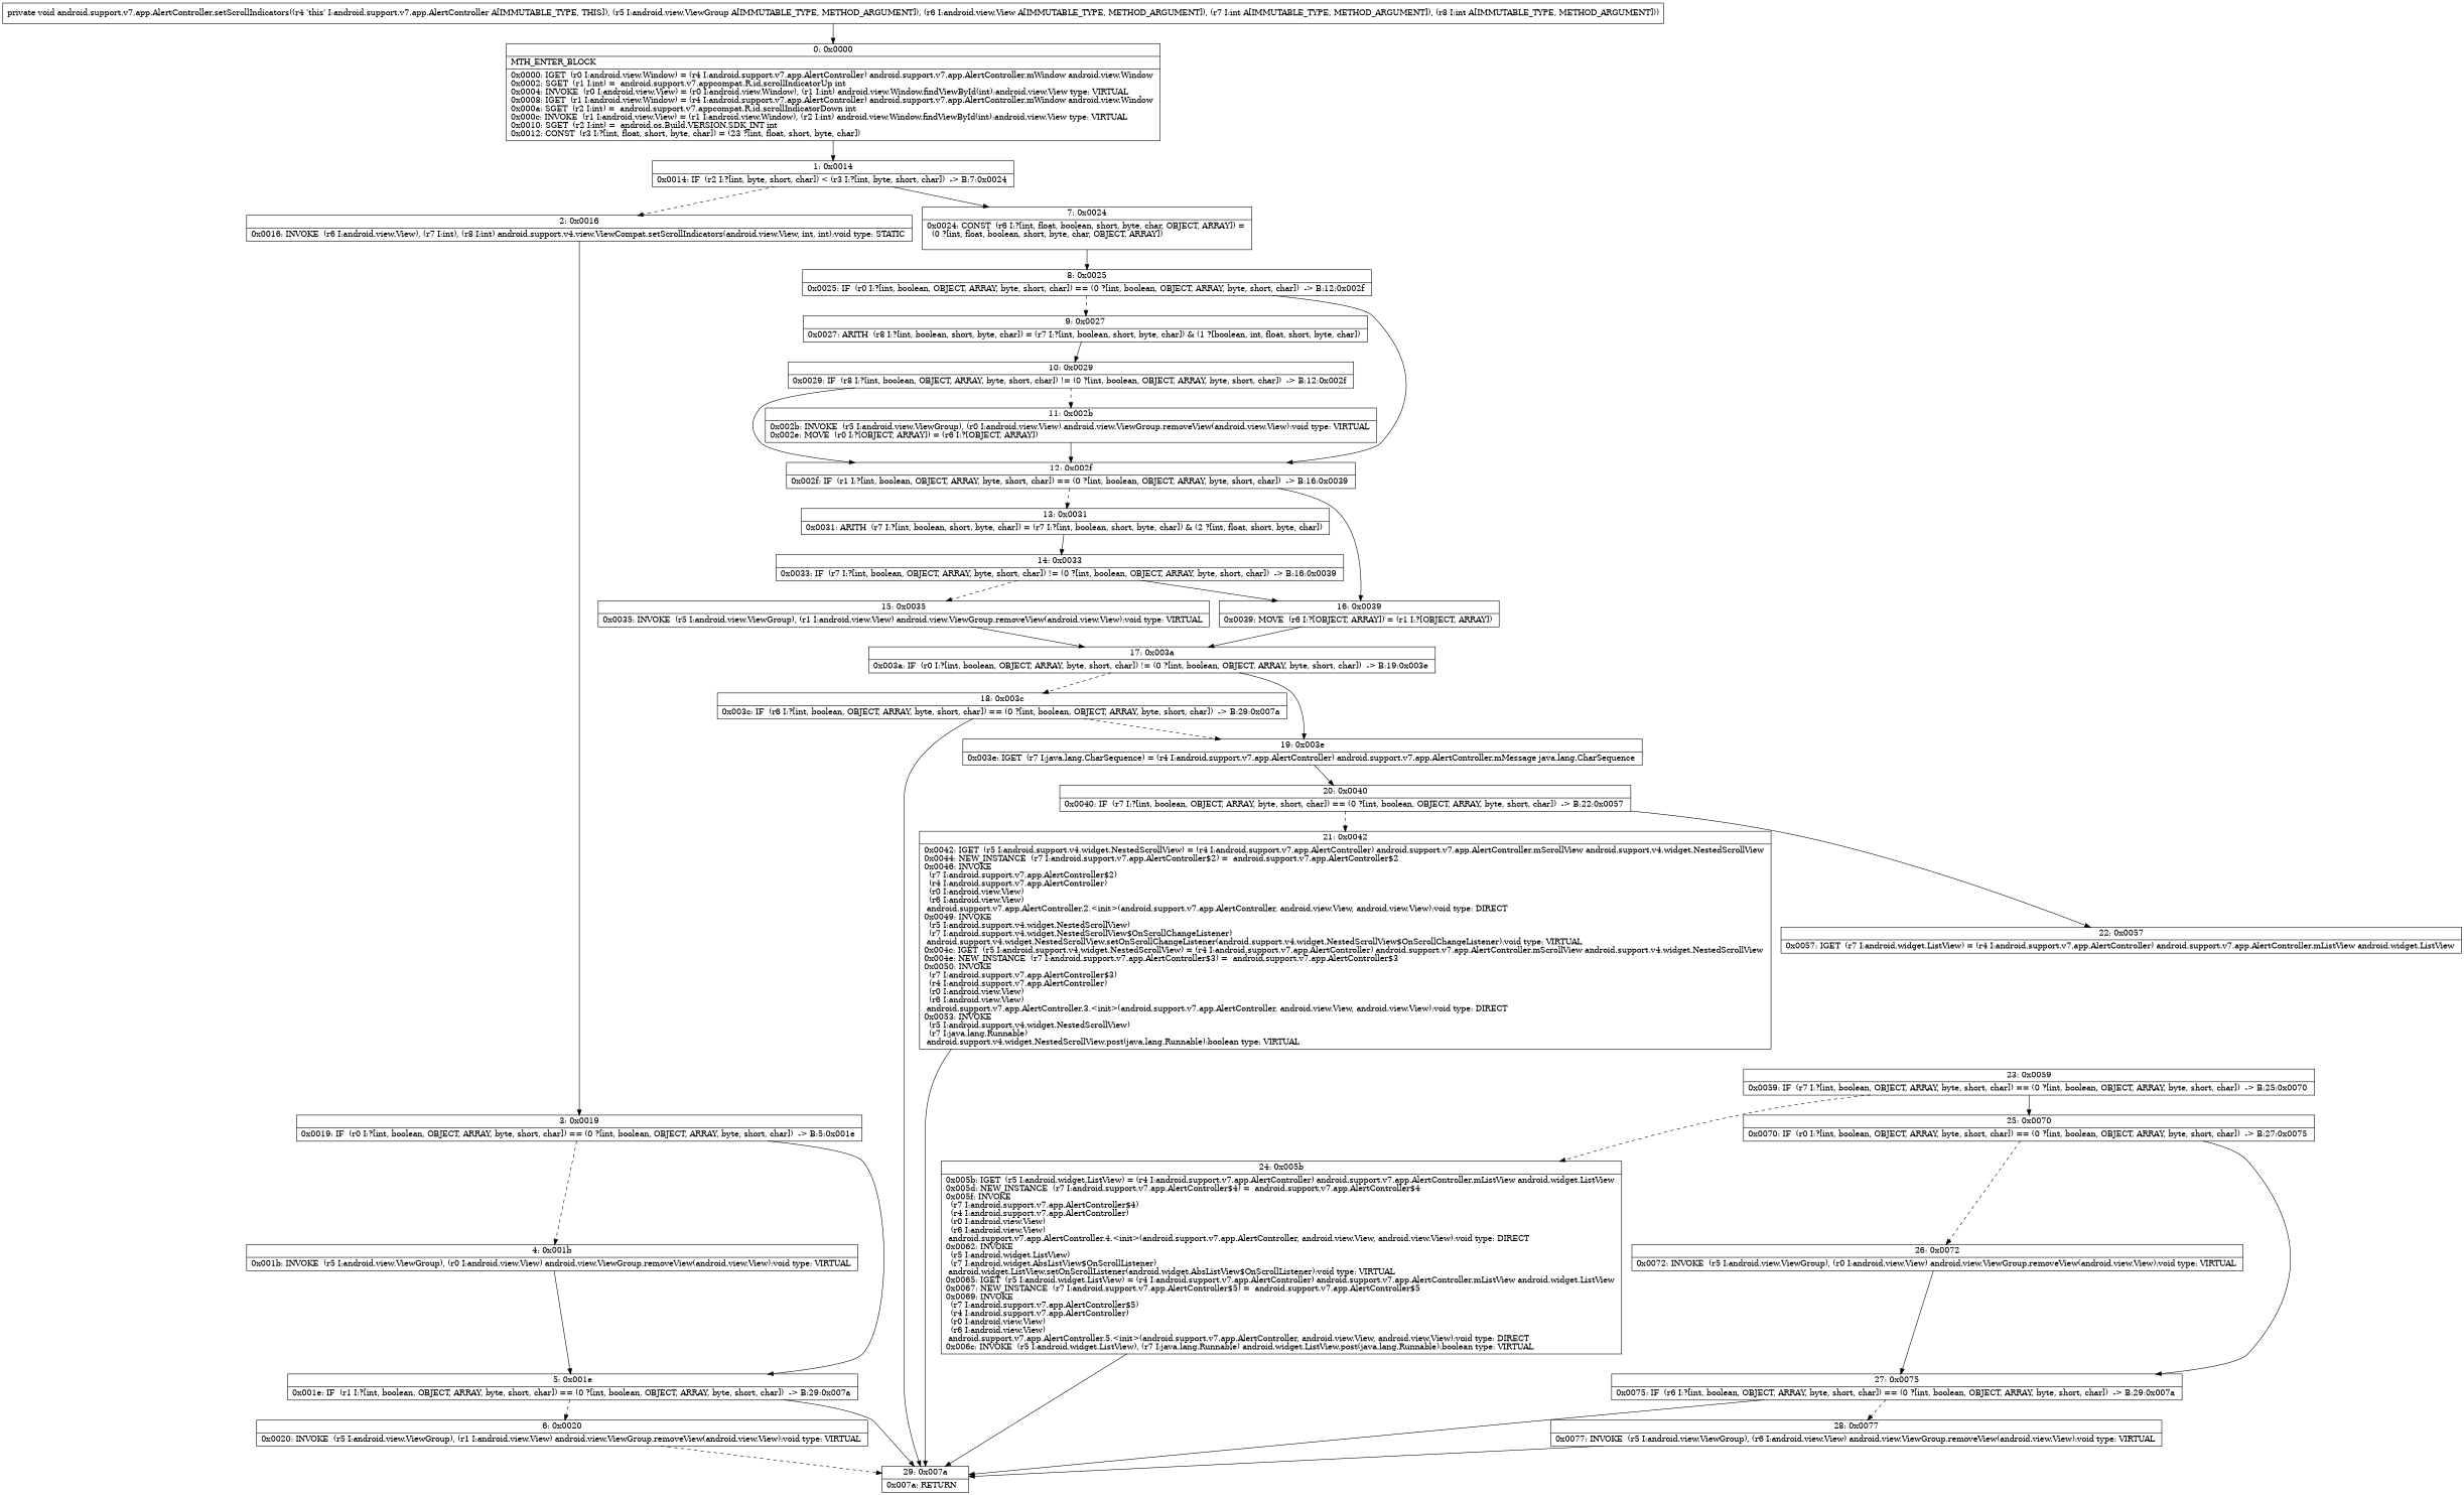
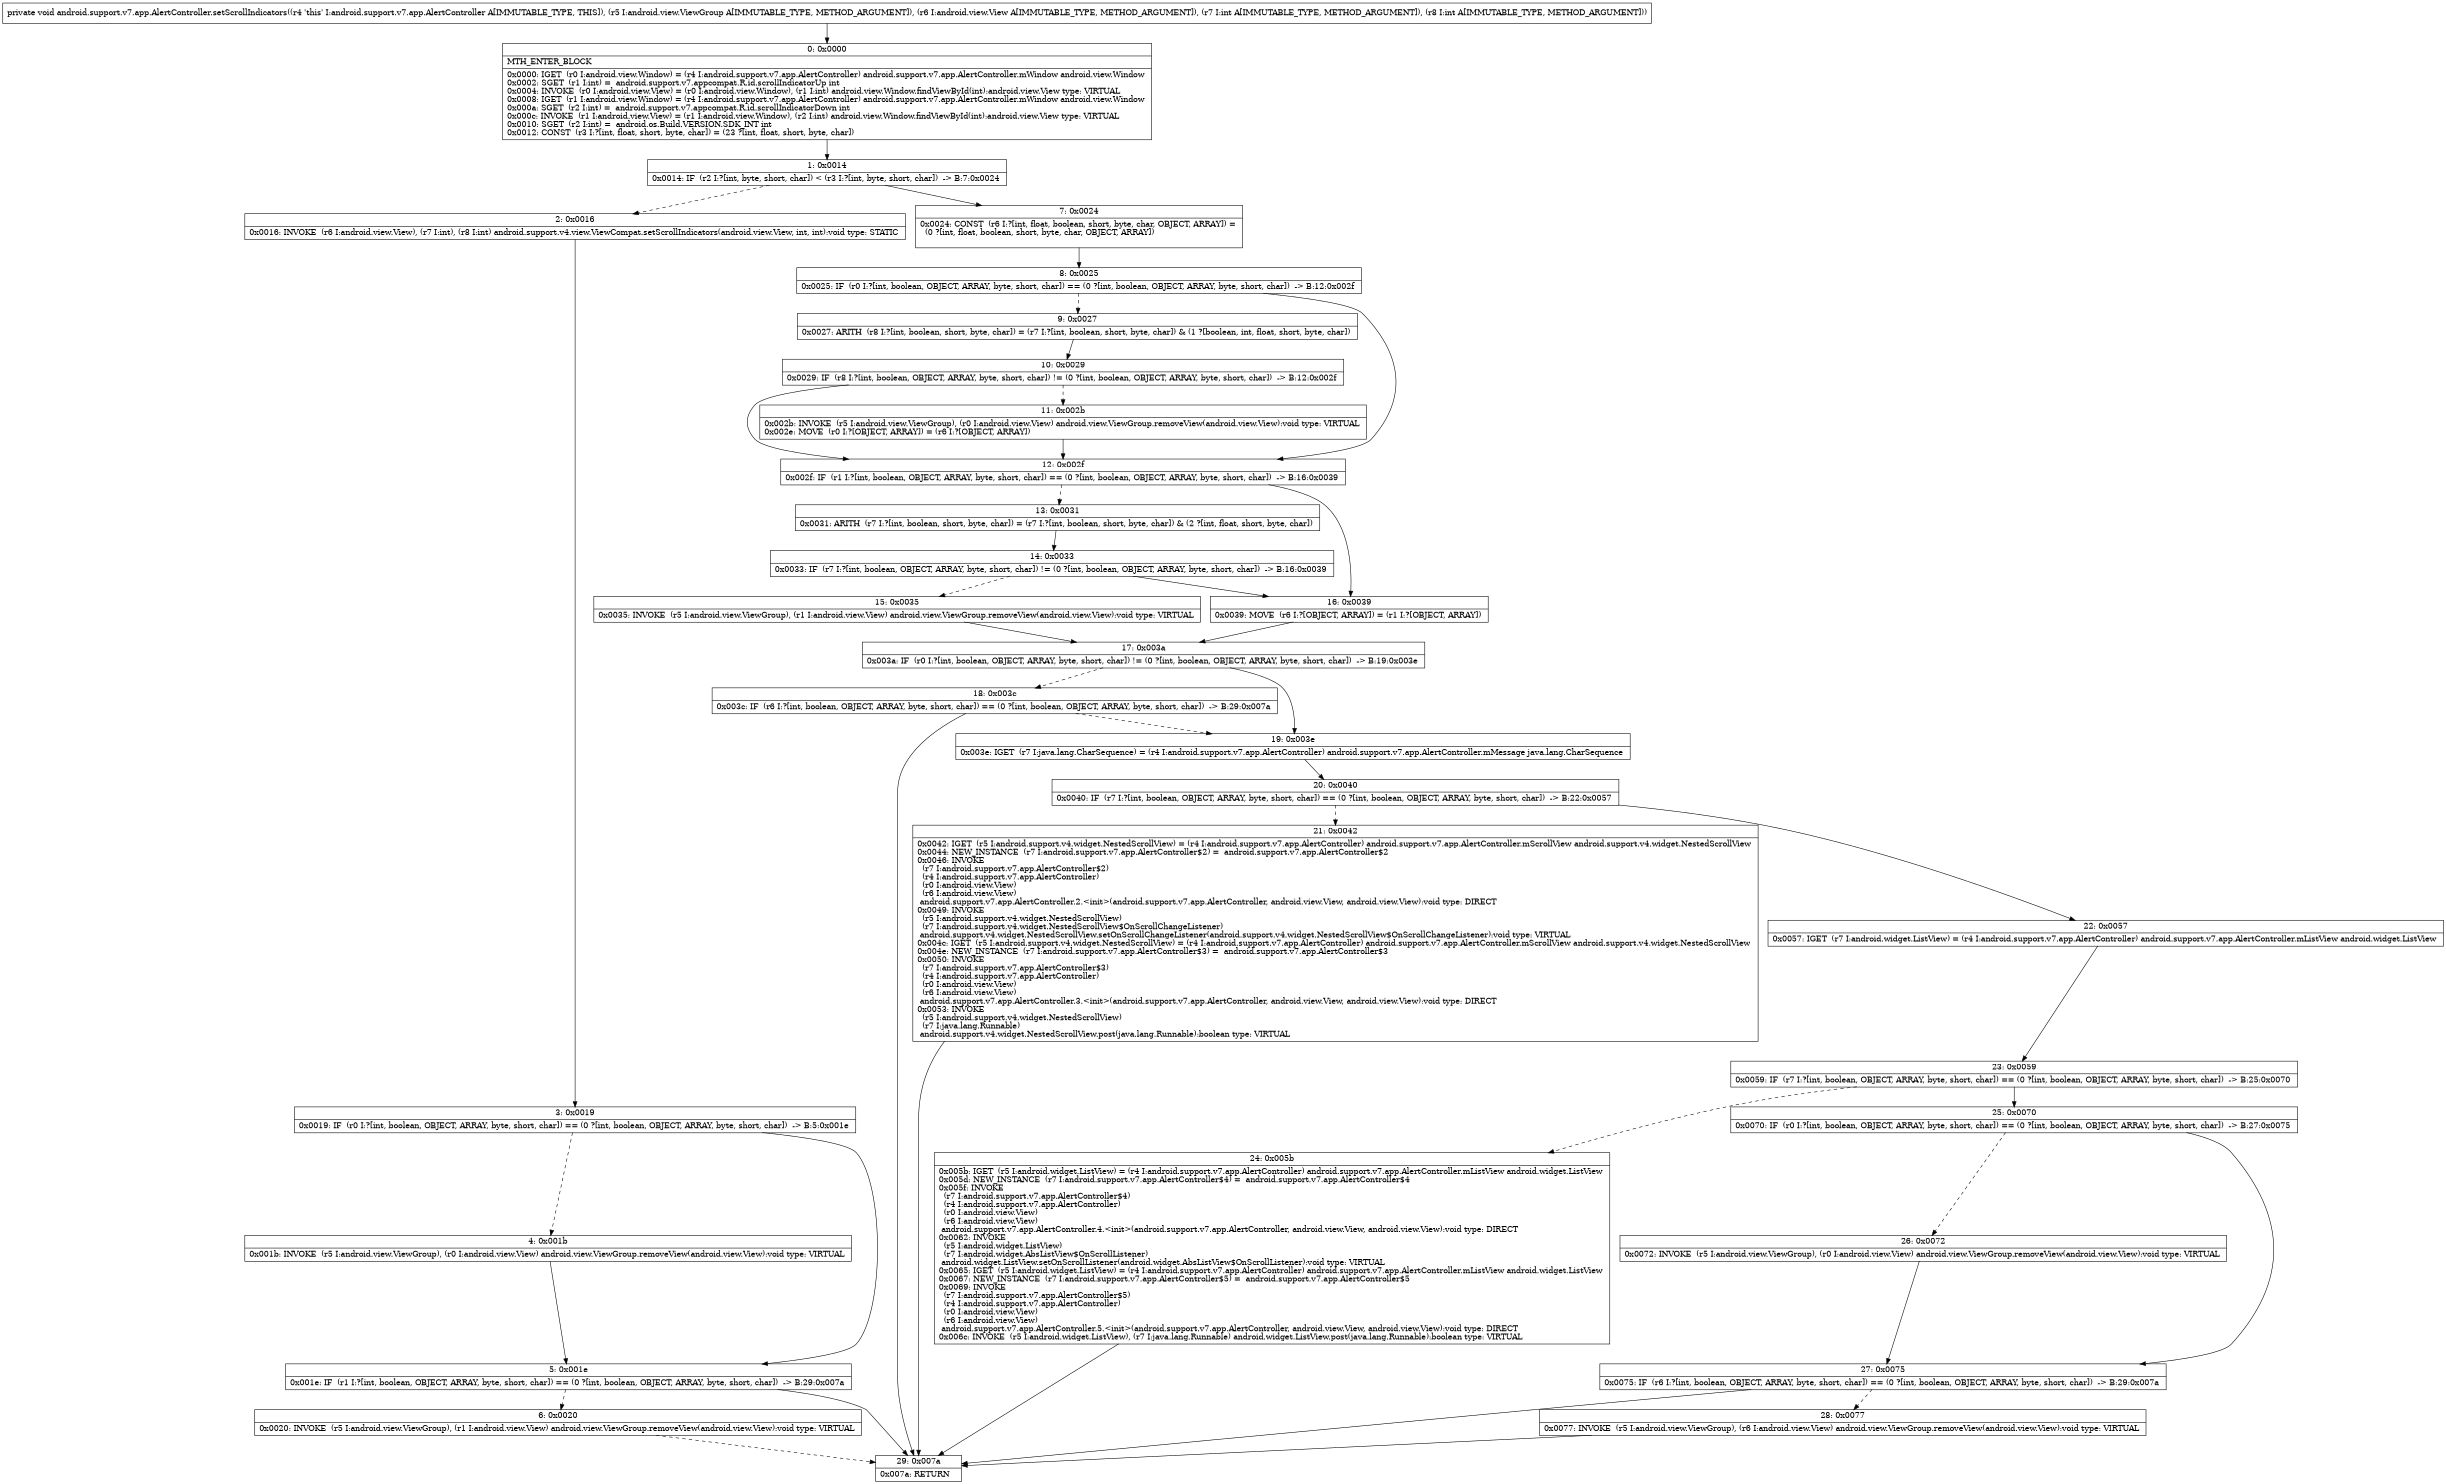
  digraph {
    node [shape=record]
    n1 [label="{0\:\ 0x0000|MTH_ENTER_BLOCK\l|0x0000: IGET  (r0 I:android.view.Window) = (r4 I:android.support.v7.app.AlertController) android.support.v7.app.AlertController.mWindow android.view.Window \l0x0002: SGET  (r1 I:int) =  android.support.v7.appcompat.R.id.scrollIndicatorUp int \l0x0004: INVOKE  (r0 I:android.view.View) = (r0 I:android.view.Window), (r1 I:int) android.view.Window.findViewById(int):android.view.View type: VIRTUAL \l0x0008: IGET  (r1 I:android.view.Window) = (r4 I:android.support.v7.app.AlertController) android.support.v7.app.AlertController.mWindow android.view.Window \l0x000a: SGET  (r2 I:int) =  android.support.v7.appcompat.R.id.scrollIndicatorDown int \l0x000c: INVOKE  (r1 I:android.view.View) = (r1 I:android.view.Window), (r2 I:int) android.view.Window.findViewById(int):android.view.View type: VIRTUAL \l0x0010: SGET  (r2 I:int) =  android.os.Build.VERSION.SDK_INT int \l0x0012: CONST  (r3 I:?[int, float, short, byte, char]) = (23 ?[int, float, short, byte, char]) \l}"]
    n2 [label="{1\:\ 0x0014|0x0014: IF  (r2 I:?[int, byte, short, char]) \< (r3 I:?[int, byte, short, char])  \-\> B:7:0x0024 \l}"]
    n3 [label="{2\:\ 0x0016|0x0016: INVOKE  (r6 I:android.view.View), (r7 I:int), (r8 I:int) android.support.v4.view.ViewCompat.setScrollIndicators(android.view.View, int, int):void type: STATIC \l}"]
    n4 [label="{7\:\ 0x0024|0x0024: CONST  (r6 I:?[int, float, boolean, short, byte, char, OBJECT, ARRAY]) = \l  (0 ?[int, float, boolean, short, byte, char, OBJECT, ARRAY])\l \l}"]
    n5 [label="{3\:\ 0x0019|0x0019: IF  (r0 I:?[int, boolean, OBJECT, ARRAY, byte, short, char]) == (0 ?[int, boolean, OBJECT, ARRAY, byte, short, char])  \-\> B:5:0x001e \l}"]
    n6 [label="{8\:\ 0x0025|0x0025: IF  (r0 I:?[int, boolean, OBJECT, ARRAY, byte, short, char]) == (0 ?[int, boolean, OBJECT, ARRAY, byte, short, char])  \-\> B:12:0x002f \l}"]
    n7 [label="{4\:\ 0x001b|0x001b: INVOKE  (r5 I:android.view.ViewGroup), (r0 I:android.view.View) android.view.ViewGroup.removeView(android.view.View):void type: VIRTUAL \l}"]
    n8 [label="{5\:\ 0x001e|0x001e: IF  (r1 I:?[int, boolean, OBJECT, ARRAY, byte, short, char]) == (0 ?[int, boolean, OBJECT, ARRAY, byte, short, char])  \-\> B:29:0x007a \l}"]
    n9 [label="{6\:\ 0x0020|0x0020: INVOKE  (r5 I:android.view.ViewGroup), (r1 I:android.view.View) android.view.ViewGroup.removeView(android.view.View):void type: VIRTUAL \l}"]
    n10 [label="{29\:\ 0x007a|0x007a: RETURN   \l}"]
    n11 [label="{9\:\ 0x0027|0x0027: ARITH  (r8 I:?[int, boolean, short, byte, char]) = (r7 I:?[int, boolean, short, byte, char]) & (1 ?[boolean, int, float, short, byte, char]) \l}"]
    n12 [label="{12\:\ 0x002f|0x002f: IF  (r1 I:?[int, boolean, OBJECT, ARRAY, byte, short, char]) == (0 ?[int, boolean, OBJECT, ARRAY, byte, short, char])  \-\> B:16:0x0039 \l}"]
    n13 [label="{10\:\ 0x0029|0x0029: IF  (r8 I:?[int, boolean, OBJECT, ARRAY, byte, short, char]) != (0 ?[int, boolean, OBJECT, ARRAY, byte, short, char])  \-\> B:12:0x002f \l}"]
    n14 [label="{13\:\ 0x0031|0x0031: ARITH  (r7 I:?[int, boolean, short, byte, char]) = (r7 I:?[int, boolean, short, byte, char]) & (2 ?[int, float, short, byte, char]) \l}"]
    n15 [label="{16\:\ 0x0039|0x0039: MOVE  (r6 I:?[OBJECT, ARRAY]) = (r1 I:?[OBJECT, ARRAY]) \l}"]
    n16 [label="{11\:\ 0x002b|0x002b: INVOKE  (r5 I:android.view.ViewGroup), (r0 I:android.view.View) android.view.ViewGroup.removeView(android.view.View):void type: VIRTUAL \l0x002e: MOVE  (r0 I:?[OBJECT, ARRAY]) = (r6 I:?[OBJECT, ARRAY]) \l}"]
    n17 [label="{14\:\ 0x0033|0x0033: IF  (r7 I:?[int, boolean, OBJECT, ARRAY, byte, short, char]) != (0 ?[int, boolean, OBJECT, ARRAY, byte, short, char])  \-\> B:16:0x0039 \l}"]
    n18 [label="{17\:\ 0x003a|0x003a: IF  (r0 I:?[int, boolean, OBJECT, ARRAY, byte, short, char]) != (0 ?[int, boolean, OBJECT, ARRAY, byte, short, char])  \-\> B:19:0x003e \l}"]
    n19 [label="{15\:\ 0x0035|0x0035: INVOKE  (r5 I:android.view.ViewGroup), (r1 I:android.view.View) android.view.ViewGroup.removeView(android.view.View):void type: VIRTUAL \l}"]
    n20 [label="{18\:\ 0x003c|0x003c: IF  (r6 I:?[int, boolean, OBJECT, ARRAY, byte, short, char]) == (0 ?[int, boolean, OBJECT, ARRAY, byte, short, char])  \-\> B:29:0x007a \l}"]
    n21 [label="{19\:\ 0x003e|0x003e: IGET  (r7 I:java.lang.CharSequence) = (r4 I:android.support.v7.app.AlertController) android.support.v7.app.AlertController.mMessage java.lang.CharSequence \l}"]
    n22 [label="{20\:\ 0x0040|0x0040: IF  (r7 I:?[int, boolean, OBJECT, ARRAY, byte, short, char]) == (0 ?[int, boolean, OBJECT, ARRAY, byte, short, char])  \-\> B:22:0x0057 \l}"]
    n23 [label="{21\:\ 0x0042|0x0042: IGET  (r5 I:android.support.v4.widget.NestedScrollView) = (r4 I:android.support.v7.app.AlertController) android.support.v7.app.AlertController.mScrollView android.support.v4.widget.NestedScrollView \l0x0044: NEW_INSTANCE  (r7 I:android.support.v7.app.AlertController$2) =  android.support.v7.app.AlertController$2 \l0x0046: INVOKE  \l  (r7 I:android.support.v7.app.AlertController$2)\l  (r4 I:android.support.v7.app.AlertController)\l  (r0 I:android.view.View)\l  (r6 I:android.view.View)\l android.support.v7.app.AlertController.2.\<init\>(android.support.v7.app.AlertController, android.view.View, android.view.View):void type: DIRECT \l0x0049: INVOKE  \l  (r5 I:android.support.v4.widget.NestedScrollView)\l  (r7 I:android.support.v4.widget.NestedScrollView$OnScrollChangeListener)\l android.support.v4.widget.NestedScrollView.setOnScrollChangeListener(android.support.v4.widget.NestedScrollView$OnScrollChangeListener):void type: VIRTUAL \l0x004c: IGET  (r5 I:android.support.v4.widget.NestedScrollView) = (r4 I:android.support.v7.app.AlertController) android.support.v7.app.AlertController.mScrollView android.support.v4.widget.NestedScrollView \l0x004e: NEW_INSTANCE  (r7 I:android.support.v7.app.AlertController$3) =  android.support.v7.app.AlertController$3 \l0x0050: INVOKE  \l  (r7 I:android.support.v7.app.AlertController$3)\l  (r4 I:android.support.v7.app.AlertController)\l  (r0 I:android.view.View)\l  (r6 I:android.view.View)\l android.support.v7.app.AlertController.3.\<init\>(android.support.v7.app.AlertController, android.view.View, android.view.View):void type: DIRECT \l0x0053: INVOKE  \l  (r5 I:android.support.v4.widget.NestedScrollView)\l  (r7 I:java.lang.Runnable)\l android.support.v4.widget.NestedScrollView.post(java.lang.Runnable):boolean type: VIRTUAL \l}"]
    n24 [label="{22\:\ 0x0057|0x0057: IGET  (r7 I:android.widget.ListView) = (r4 I:android.support.v7.app.AlertController) android.support.v7.app.AlertController.mListView android.widget.ListView \l}"]
    n25 [label="{23\:\ 0x0059|0x0059: IF  (r7 I:?[int, boolean, OBJECT, ARRAY, byte, short, char]) == (0 ?[int, boolean, OBJECT, ARRAY, byte, short, char])  \-\> B:25:0x0070 \l}"]
    n26 [label="{24\:\ 0x005b|0x005b: IGET  (r5 I:android.widget.ListView) = (r4 I:android.support.v7.app.AlertController) android.support.v7.app.AlertController.mListView android.widget.ListView \l0x005d: NEW_INSTANCE  (r7 I:android.support.v7.app.AlertController$4) =  android.support.v7.app.AlertController$4 \l0x005f: INVOKE  \l  (r7 I:android.support.v7.app.AlertController$4)\l  (r4 I:android.support.v7.app.AlertController)\l  (r0 I:android.view.View)\l  (r6 I:android.view.View)\l android.support.v7.app.AlertController.4.\<init\>(android.support.v7.app.AlertController, android.view.View, android.view.View):void type: DIRECT \l0x0062: INVOKE  \l  (r5 I:android.widget.ListView)\l  (r7 I:android.widget.AbsListView$OnScrollListener)\l android.widget.ListView.setOnScrollListener(android.widget.AbsListView$OnScrollListener):void type: VIRTUAL \l0x0065: IGET  (r5 I:android.widget.ListView) = (r4 I:android.support.v7.app.AlertController) android.support.v7.app.AlertController.mListView android.widget.ListView \l0x0067: NEW_INSTANCE  (r7 I:android.support.v7.app.AlertController$5) =  android.support.v7.app.AlertController$5 \l0x0069: INVOKE  \l  (r7 I:android.support.v7.app.AlertController$5)\l  (r4 I:android.support.v7.app.AlertController)\l  (r0 I:android.view.View)\l  (r6 I:android.view.View)\l android.support.v7.app.AlertController.5.\<init\>(android.support.v7.app.AlertController, android.view.View, android.view.View):void type: DIRECT \l0x006c: INVOKE  (r5 I:android.widget.ListView), (r7 I:java.lang.Runnable) android.widget.ListView.post(java.lang.Runnable):boolean type: VIRTUAL \l}"]
    n27 [label="{25\:\ 0x0070|0x0070: IF  (r0 I:?[int, boolean, OBJECT, ARRAY, byte, short, char]) == (0 ?[int, boolean, OBJECT, ARRAY, byte, short, char])  \-\> B:27:0x0075 \l}"]
    n28 [label="{26\:\ 0x0072|0x0072: INVOKE  (r5 I:android.view.ViewGroup), (r0 I:android.view.View) android.view.ViewGroup.removeView(android.view.View):void type: VIRTUAL \l}"]
    n29 [label="{27\:\ 0x0075|0x0075: IF  (r6 I:?[int, boolean, OBJECT, ARRAY, byte, short, char]) == (0 ?[int, boolean, OBJECT, ARRAY, byte, short, char])  \-\> B:29:0x007a \l}"]
    n30 [label="{28\:\ 0x0077|0x0077: INVOKE  (r5 I:android.view.ViewGroup), (r6 I:android.view.View) android.view.ViewGroup.removeView(android.view.View):void type: VIRTUAL \l}"]
    n31 [label="{private void android.support.v7.app.AlertController.setScrollIndicators((r4 'this' I:android.support.v7.app.AlertController A[IMMUTABLE_TYPE, THIS]), (r5 I:android.view.ViewGroup A[IMMUTABLE_TYPE, METHOD_ARGUMENT]), (r6 I:android.view.View A[IMMUTABLE_TYPE, METHOD_ARGUMENT]), (r7 I:int A[IMMUTABLE_TYPE, METHOD_ARGUMENT]), (r8 I:int A[IMMUTABLE_TYPE, METHOD_ARGUMENT])) }"]
    n1 -> n2
    n2 -> n3 [style=dashed]
    n2 -> n4
    n3 -> n5
    n4 -> n6
    n5 -> n7 [style=dashed]
    n5 -> n8
    n6 -> n11 [style=dashed]
    n6 -> n12
    n7 -> n8
    n8 -> n9 [style=dashed]
    n8 -> n10
    n9 -> n10 [style=dashed]
    n11 -> n13
    n12 -> n14 [style=dashed]
    n12 -> n15
    n13 -> n12
    n13 -> n16 [style=dashed]
    n14 -> n17
    n15 -> n18
    n16 -> n12
    n17 -> n15
    n17 -> n19 [style=dashed]
    n18 -> n20 [style=dashed]
    n18 -> n21
    n19 -> n18
    n20 -> n10
    n20 -> n21 [style=dashed]
    n21 -> n22
    n22 -> n23 [style=dashed]
    n22 -> n24
    n23 -> n10
+   n24 -> n25
    n25 -> n26 [style=dashed]
    n25 -> n27
    n26 -> n10
    n27 -> n28 [style=dashed]
    n27 -> n29
    n28 -> n29
    n29 -> n10
    n29 -> n30 [style=dashed]
    n30 -> n10
    n31 -> n1
  }
